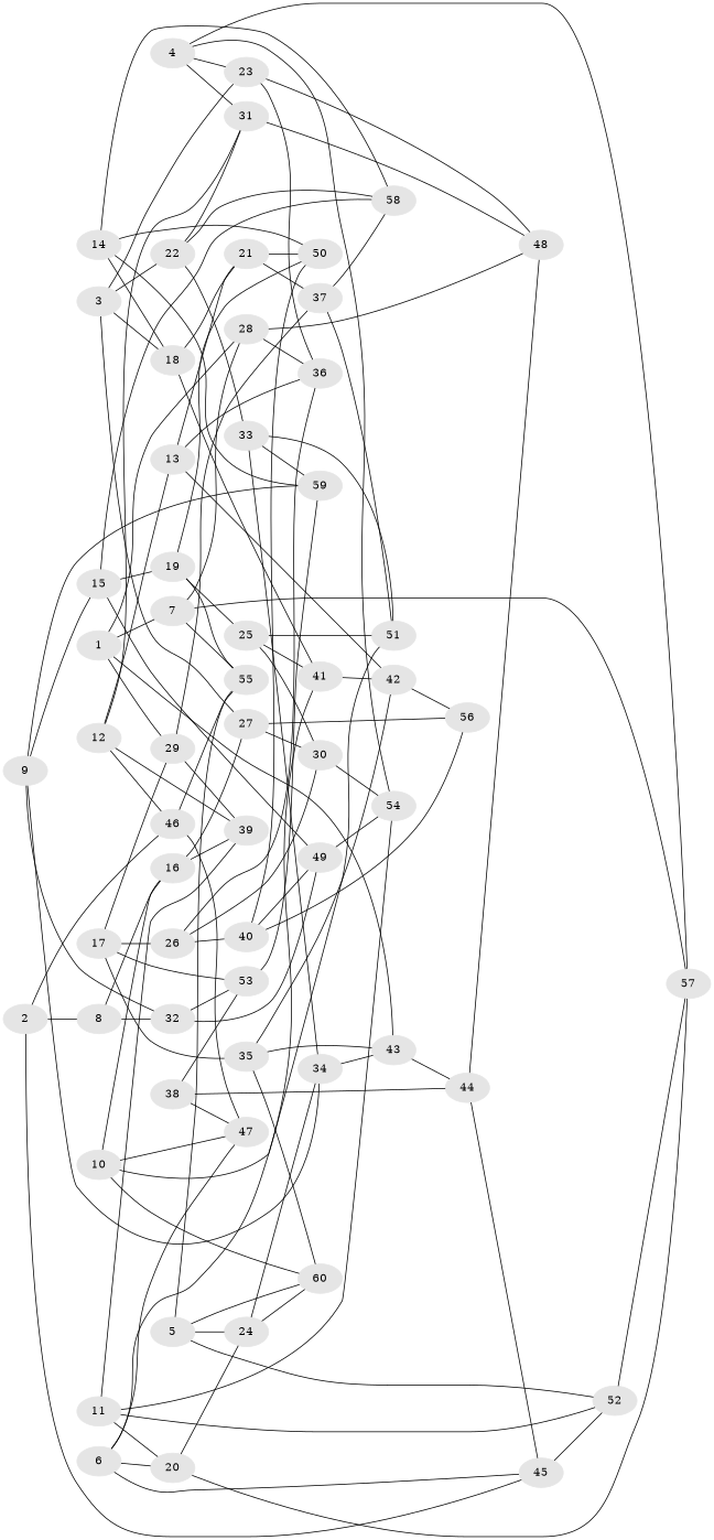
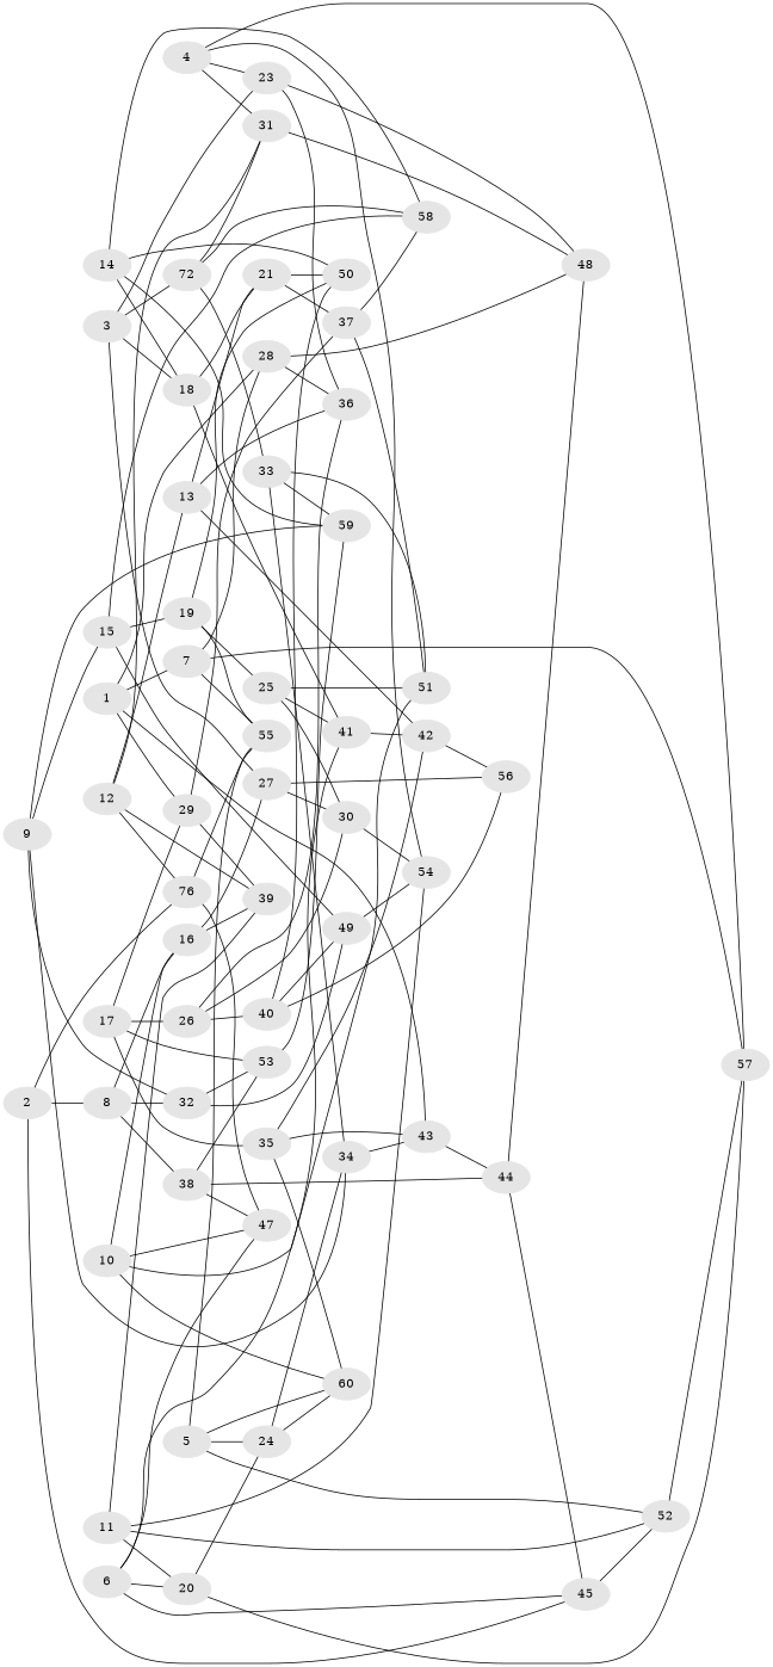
  graph {
    rankdir=LR
    node [color=gray90 style=filled]
    1
    7
    28
    29
    43
    57
    55
    36
    48
    39
    37
    44
    2
    8
    45
-   46
+   46 [label=76]
    16
    32
    38
    52
    47
    3
    18
-   22
+   22 [label=72]
    23
    27
    41
    21
    31
    58
    33
    56
    30
    4
    54
    5
    24
    60
    34
    6
    20
    42
    49
    53
    9
    15
    59
    19
    10
    51
    11
    12
    13
    50
    14
    25
    17
    26
    35
    40
    1 -- 7
    1 -- 28
    1 -- 29
    1 -- 43
    7 -- 28
    7 -- 57
    7 -- 55
    28 -- 36
    28 -- 48
    29 -- 39
    29 -- 37
    43 -- 44
    37 -- 58
    37 -- 51
    44 -- 48
    44 -- 45
    2 -- 8
    2 -- 45
    2 -- 46
    8 -- 16
    8 -- 32
+   8 -- 38
    45 -- 52
    46 -- 55
    46 -- 47
    16 -- 39
    16 -- 27
    32 -- 49
    32 -- 53
    38 -- 44
    38 -- 47
    38 -- 53
    52 -- 57
    3 -- 18
    3 -- 22
    3 -- 23
    3 -- 27
    18 -- 41
    18 -- 21
    22 -- 31
    22 -- 58
    22 -- 33
    23 -- 36
    23 -- 48
    27 -- 56
    27 -- 30
    41 -- 42
    21 -- 37
    21 -- 50
    31 -- 48
    33 -- 34
    33 -- 59
    33 -- 51
    30 -- 54
    4 -- 57
    4 -- 23
    4 -- 31
    4 -- 54
    5 -- 55
    5 -- 52
    5 -- 24
    5 -- 60
    24 -- 60
    24 -- 34
    34 -- 43
    6 -- 45
    6 -- 47
    6 -- 41
    6 -- 20
    20 -- 57
    20 -- 24
    42 -- 56
    49 -- 54
    53 -- 59
    9 -- 32
    9 -- 34
    9 -- 15
    9 -- 59
    15 -- 58
    15 -- 49
    15 -- 19
    19 -- 55
    19 -- 50
    19 -- 25
    10 -- 16
    10 -- 47
    10 -- 60
    10 -- 51
    11 -- 39
    11 -- 52
    11 -- 54
    11 -- 20
    12 -- 39
    12 -- 46
    12 -- 31
    12 -- 13
    13 -- 36
    13 -- 21
    13 -- 42
    14 -- 18
    14 -- 58
    14 -- 59
    14 -- 50
    25 -- 41
    25 -- 30
    25 -- 51
    17 -- 29
    17 -- 53
    17 -- 26
    17 -- 35
    26 -- 36
    26 -- 30
    26 -- 40
    35 -- 43
    35 -- 60
    35 -- 42
    40 -- 56
    40 -- 49
    40 -- 50
  }
